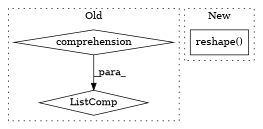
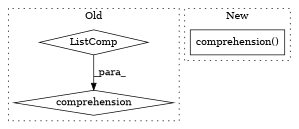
  digraph {
    node [shape=diamond]
    n1 [a=106 l=56 label=ListComp s=4287]
    n2 [a=45 l=3 label=comprehension s=4296]
-   n3 [a=75 l="19,1" label="reshape()" s="4830,4864" shape=box]
+   n3 [a=75 l="19,1" label="comprehension()" s="4830,4864" shape=box]
    subgraph cluster_1 {
      label=Old
      style=dotted
      n1
      n2
    }
    subgraph cluster_2 {
      label=New
      style=dotted
      n3
    }
-   n2 -> n1 [label=_para_]
+   n1 -> n2 [label=_para_]
  }
